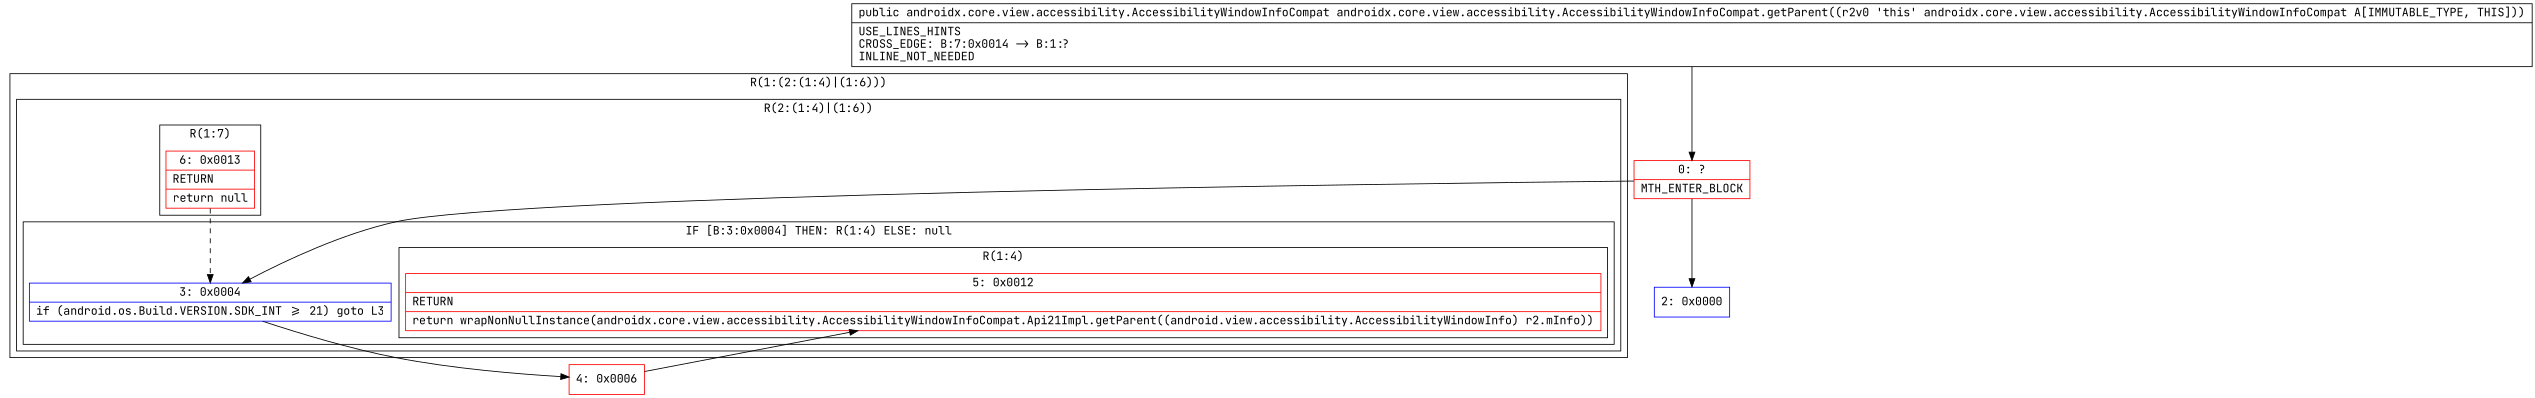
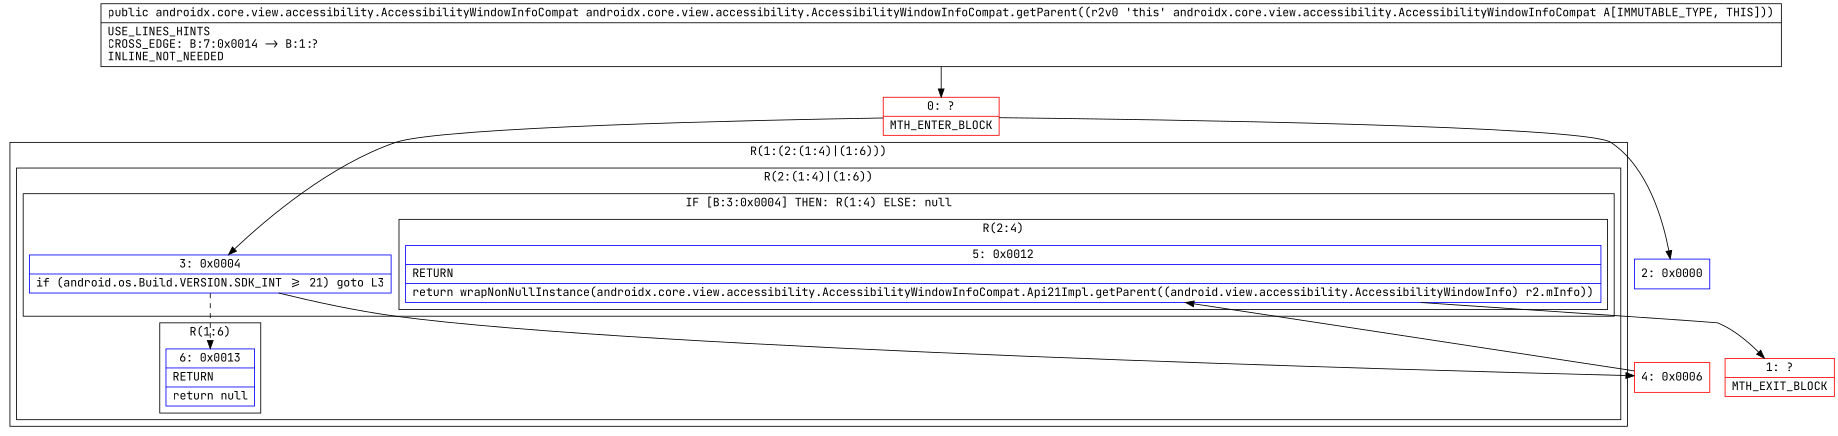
  digraph {
    fontname="JetBrains Mono"
    node [color=blue fontname="JetBrains Mono" shape=record]
    edge [fontname="JetBrains Mono"]
-   n1 [color=red label="{5\:\ 0x0012|RETURN\l|return wrapNonNullInstance(androidx.core.view.accessibility.AccessibilityWindowInfoCompat.Api21Impl.getParent((android.view.accessibility.AccessibilityWindowInfo) r2.mInfo))\l}"]
+   n1 [label="{5\:\ 0x0012|RETURN\l|return wrapNonNullInstance(androidx.core.view.accessibility.AccessibilityWindowInfoCompat.Api21Impl.getParent((android.view.accessibility.AccessibilityWindowInfo) r2.mInfo))\l}"]
    n2 [label="{3\:\ 0x0004|if (android.os.Build.VERSION.SDK_INT \>= 21) goto L3\l}"]
-   n3 [color=red label="{6\:\ 0x0013|RETURN\l|return null\l}"]
+   n3 [label="{6\:\ 0x0013|RETURN\l|return null\l}"]
+   n4 [color=red label="{1\:\ ?|MTH_EXIT_BLOCK\l}"]
    n5 [color=red label="{4\:\ 0x0006}"]
    n6 [color=red label="{0\:\ ?|MTH_ENTER_BLOCK\l}"]
    n7 [label="{2\:\ 0x0000}"]
    n8 [label="{public androidx.core.view.accessibility.AccessibilityWindowInfoCompat androidx.core.view.accessibility.AccessibilityWindowInfoCompat.getParent((r2v0 'this' androidx.core.view.accessibility.AccessibilityWindowInfoCompat A[IMMUTABLE_TYPE, THIS]))  | USE_LINES_HINTS\lCROSS_EDGE: B:7:0x0014 \-\> B:1:?\lINLINE_NOT_NEEDED\l}" color=""]
    subgraph cluster_1 {
      label="R(1:(2:(1:4)|(1:6)))"
      subgraph cluster_2 {
        label="R(2:(1:4)|(1:6))"
        subgraph cluster_3 {
          label="IF [B:3:0x0004] THEN: R(1:4) ELSE: null"
          n2
          subgraph cluster_4 {
-           label="R(1:4)"
+           label="R(2:4)"
            n1
          }
        }
        subgraph cluster_5 {
-         label="R(1:7)"
+         label="R(1:6)"
          n3
        }
      }
    }
-   n3 -> n2 [style=dashed]
+   n1 -> n4
+   n2 -> n3 [style=dashed]
    n2 -> n5
    n5 -> n1
    n6 -> n2
    n6 -> n7
    n8 -> n6
  }
